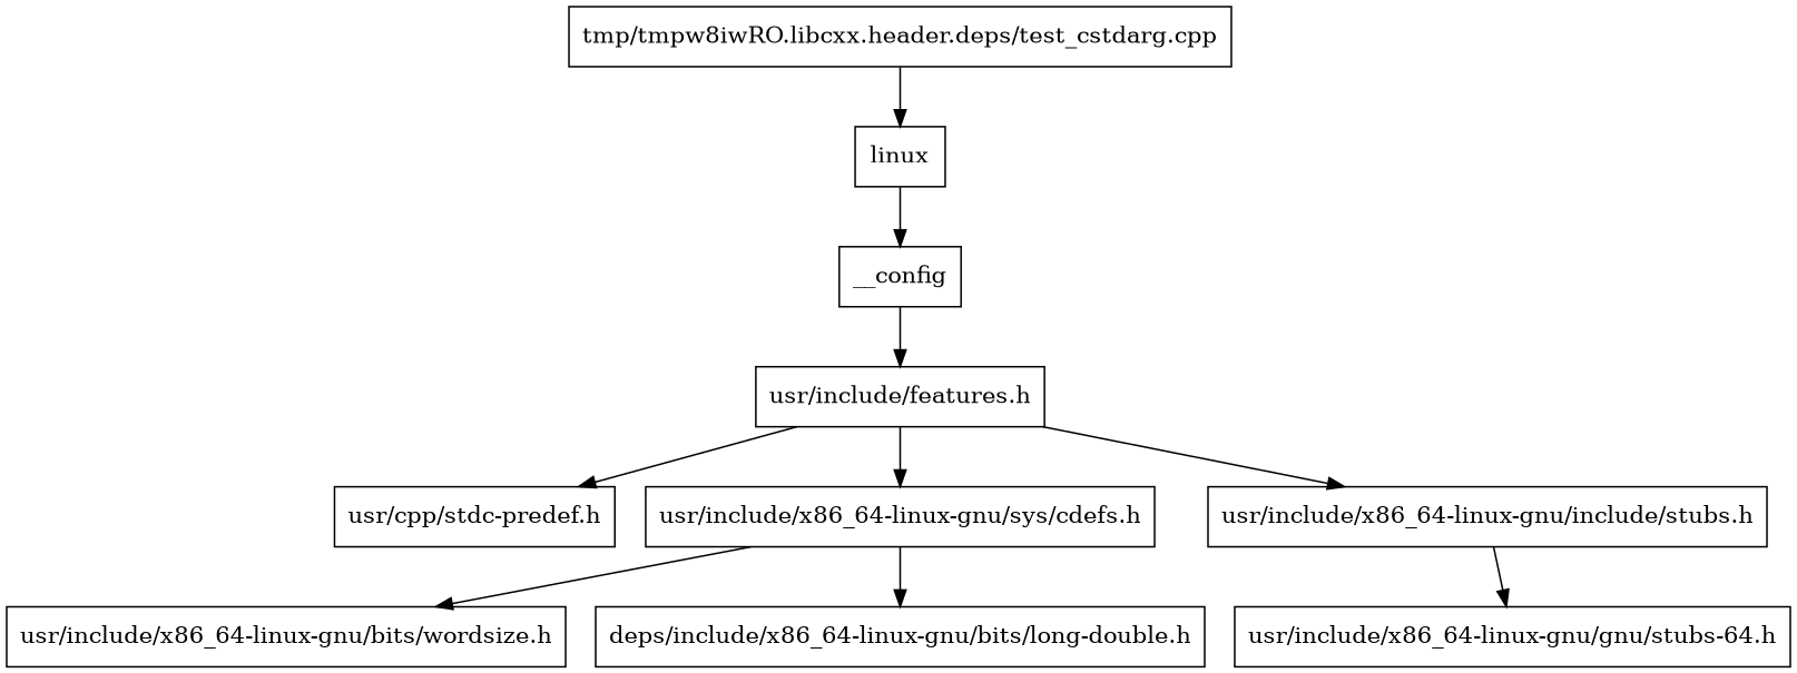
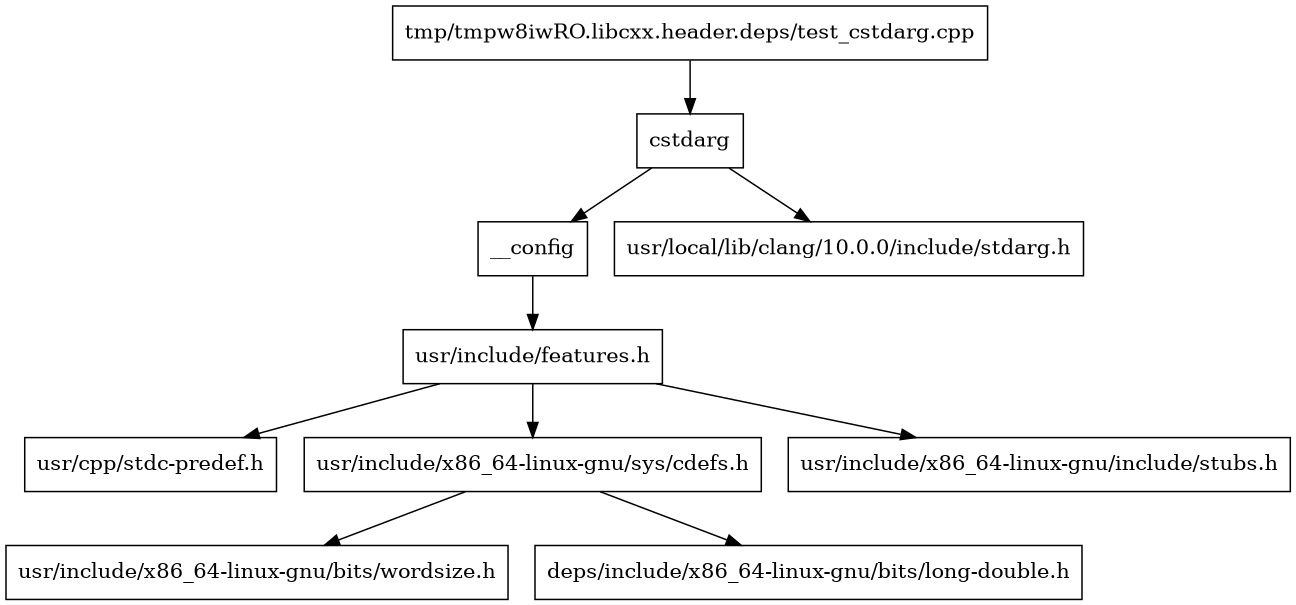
  digraph {
    node [shape=box]
-   n1 [label=linux]
+   n1 [label=cstdarg]
    n2 [label=__config]
+   n3 [label="usr/local/lib/clang/10.0.0/include/stdarg.h"]
    n4 [label="usr/include/features.h"]
    n5 [label="tmp/tmpw8iwRO.libcxx.header.deps/test_cstdarg.cpp"]
    n6 [label="usr/cpp/stdc-predef.h"]
    n7 [label="usr/include/x86_64-linux-gnu/sys/cdefs.h"]
    n8 [label="usr/include/x86_64-linux-gnu/include/stubs.h"]
    n9 [label="usr/include/x86_64-linux-gnu/bits/wordsize.h"]
    n10 [label="deps/include/x86_64-linux-gnu/bits/long-double.h"]
-   n11 [label="usr/include/x86_64-linux-gnu/gnu/stubs-64.h"]
    n1 -> n2
+   n1 -> n3
    n2 -> n4
    n4 -> n6
    n4 -> n7
    n4 -> n8
    n5 -> n1
    n7 -> n9
    n7 -> n10
-   n8 -> n11
  }
